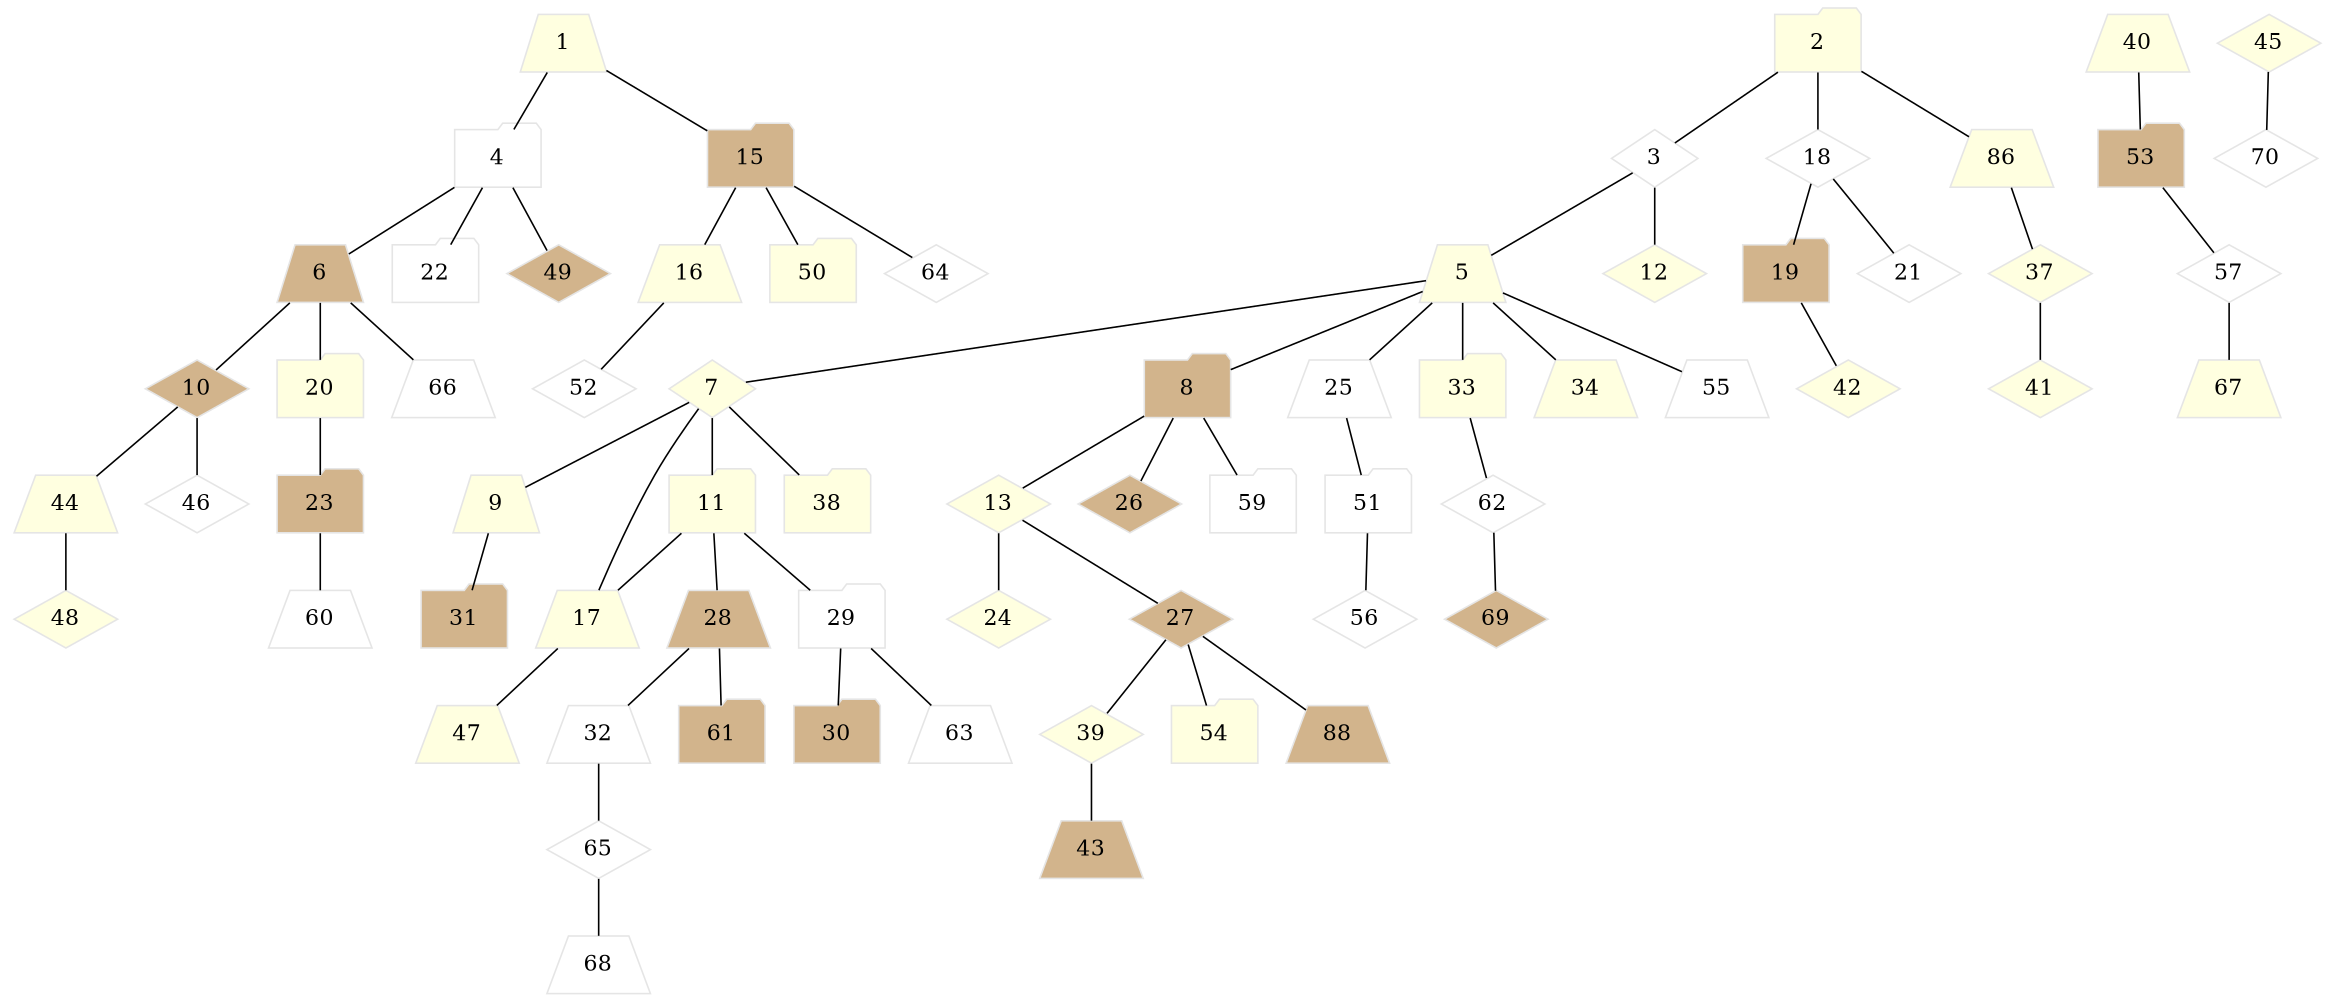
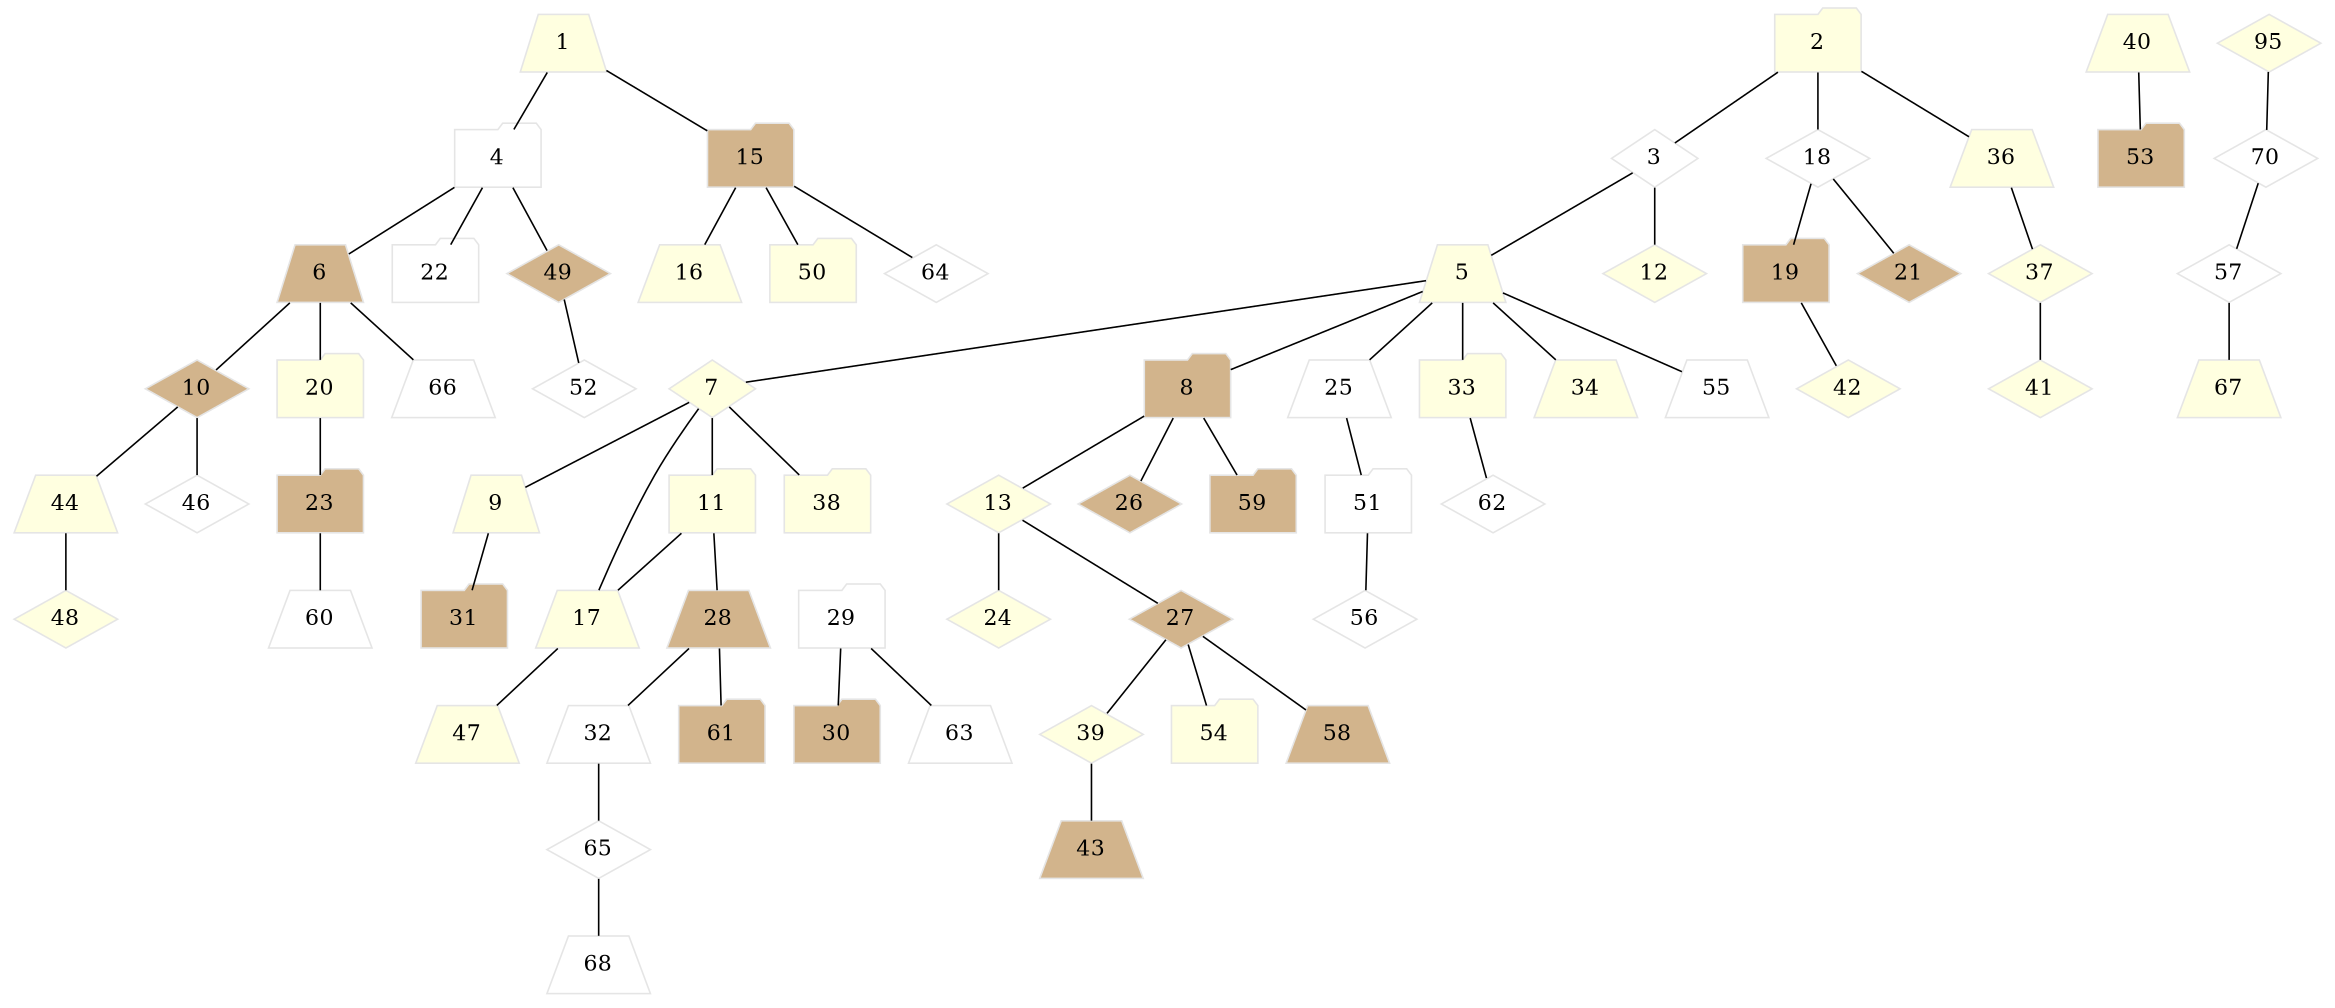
  graph {
    node [color=gray90 fillcolor=lightyellow shape=diamond style=filled]
    1 [shape=trapezium]
    4 [fillcolor=white shape=folder]
    15 [fillcolor=tan shape=folder]
    2 [shape=folder]
    3 [fillcolor=white]
    18 [fillcolor=white]
-   36 [shape=trapezium label=86]
+   36 [shape=trapezium]
    6 [fillcolor=tan shape=trapezium]
    22 [fillcolor=white shape=folder]
    49 [fillcolor=tan]
    16 [shape=trapezium]
    50 [shape=folder]
    64 [fillcolor=white]
    5 [shape=trapezium]
    12
    19 [fillcolor=tan shape=folder]
-   21 [fillcolor=white]
+   21 [fillcolor=tan]
    37
    7
    8 [fillcolor=tan shape=folder]
    25 [fillcolor=white shape=trapezium]
    33 [shape=folder]
    34 [shape=trapezium]
    55 [fillcolor=white shape=trapezium]
    10 [fillcolor=tan]
    20 [shape=folder]
    66 [fillcolor=white shape=trapezium]
    52 [fillcolor=white]
    9 [shape=trapezium]
    11 [shape=folder]
    17 [shape=trapezium]
    38 [shape=folder]
    13
    26 [fillcolor=tan]
-   59 [fillcolor=white shape=folder]
+   59 [fillcolor=tan shape=folder]
    51 [fillcolor=white shape=folder]
    62 [fillcolor=white]
    44 [shape=trapezium]
    46 [fillcolor=white]
    23 [fillcolor=tan shape=folder]
    31 [fillcolor=tan shape=folder]
    28 [fillcolor=tan shape=trapezium]
    29 [fillcolor=white shape=folder]
    47 [shape=trapezium]
    24
    27 [fillcolor=tan]
    48
    32 [fillcolor=white shape=trapezium]
    61 [fillcolor=tan shape=folder]
    30 [fillcolor=tan shape=folder]
    63 [fillcolor=white shape=trapezium]
    70 [fillcolor=white]
-   45
+   45 [label=95]
    39
    54 [shape=folder]
-   58 [fillcolor=tan shape=trapezium label=88]
+   58 [fillcolor=tan shape=trapezium]
    42
    60 [fillcolor=white shape=trapezium]
    56 [fillcolor=white]
    43 [fillcolor=tan shape=trapezium]
    65 [fillcolor=white]
    68 [fillcolor=white shape=trapezium]
-   69 [fillcolor=tan]
    40 [shape=trapezium]
    53 [fillcolor=tan shape=folder]
    41
    57 [fillcolor=white]
    67 [shape=trapezium]
    1 -- 4
    1 -- 15
    4 -- 6
    4 -- 22
    4 -- 49
    15 -- 16
    15 -- 50
    15 -- 64
    2 -- 3
    2 -- 18
    2 -- 36
    3 -- 5
    3 -- 12
    18 -- 19
    18 -- 21
    36 -- 37
    6 -- 10
    6 -- 20
    6 -- 66
-   16 -- 52
+   49 -- 52
    5 -- 7
    5 -- 8
    5 -- 25
    5 -- 33
    5 -- 34
    5 -- 55
    19 -- 42
    37 -- 41
    7 -- 9
    7 -- 11
    7 -- 17
    7 -- 38
    8 -- 13
    8 -- 26
    8 -- 59
    25 -- 51
    33 -- 62
    10 -- 44
    10 -- 46
    20 -- 23
    9 -- 31
    11 -- 17
    11 -- 28
-   11 -- 29
    17 -- 47
    13 -- 24
    13 -- 27
    51 -- 56
-   62 -- 69
    44 -- 48
    23 -- 60
    28 -- 32
    28 -- 61
    29 -- 30
    29 -- 63
    27 -- 39
    27 -- 54
    27 -- 58
    32 -- 65
    45 -- 70
    39 -- 43
    65 -- 68
    40 -- 53
-   53 -- 57
+   70 -- 57
    57 -- 67
  }
